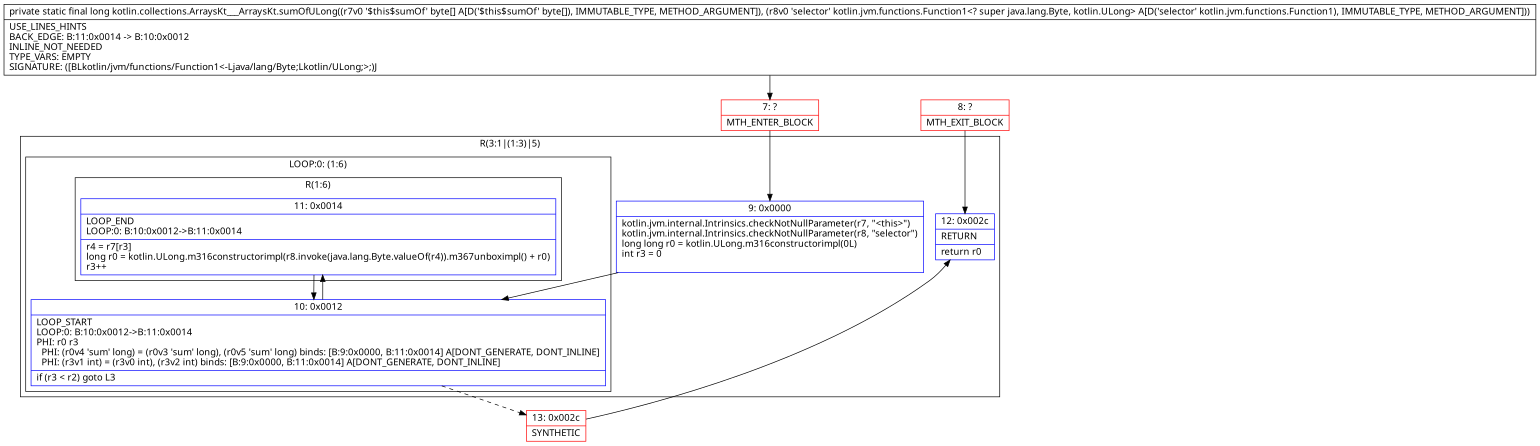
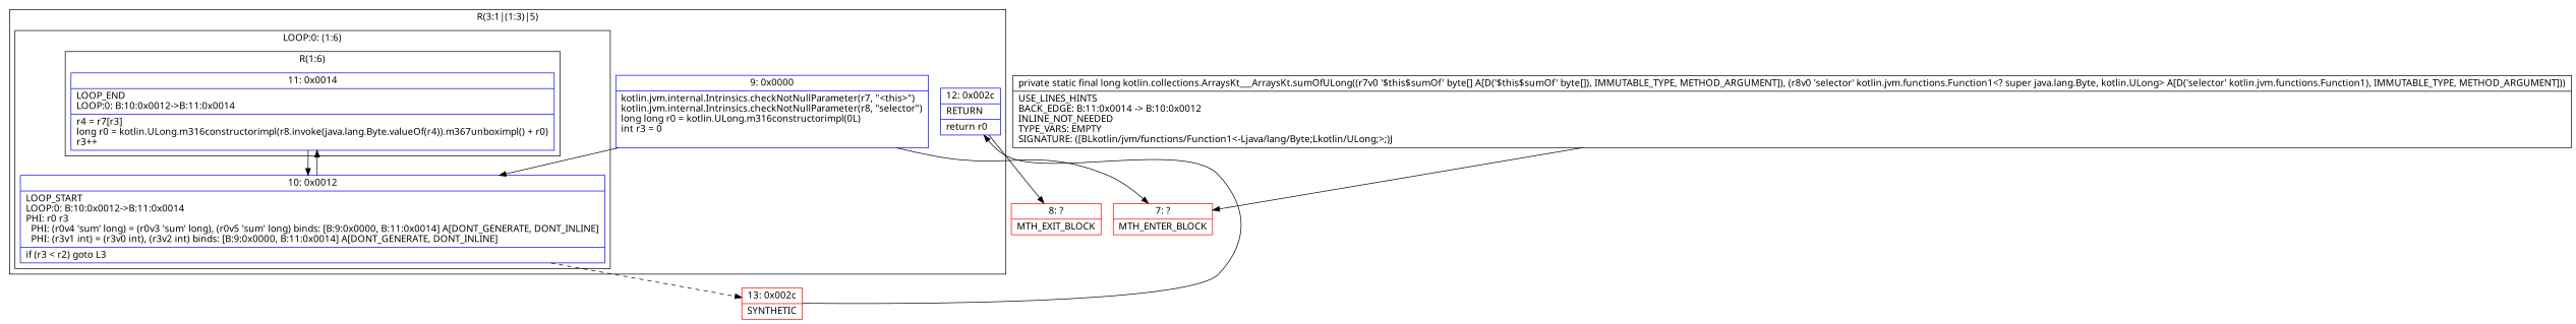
  digraph {
    fontname="Noto Sans"
    node [color=blue fontname="Noto Sans" shape=record]
    edge [fontname="Noto Sans"]
    n1 [label="{11\:\ 0x0014|LOOP_END\lLOOP:0: B:10:0x0012\-\>B:11:0x0014\l|r4 = r7[r3]\llong r0 = kotlin.ULong.m316constructorimpl(r8.invoke(java.lang.Byte.valueOf(r4)).m367unboximpl() + r0)\lr3++\l}"]
    n2 [label="{10\:\ 0x0012|LOOP_START\lLOOP:0: B:10:0x0012\-\>B:11:0x0014\lPHI: r0 r3 \l  PHI: (r0v4 'sum' long) = (r0v3 'sum' long), (r0v5 'sum' long) binds: [B:9:0x0000, B:11:0x0014] A[DONT_GENERATE, DONT_INLINE]\l  PHI: (r3v1 int) = (r3v0 int), (r3v2 int) binds: [B:9:0x0000, B:11:0x0014] A[DONT_GENERATE, DONT_INLINE]\l|if (r3 \< r2) goto L3\l}"]
    n3 [label="{9\:\ 0x0000|kotlin.jvm.internal.Intrinsics.checkNotNullParameter(r7, \"\<this\>\")\lkotlin.jvm.internal.Intrinsics.checkNotNullParameter(r8, \"selector\")\llong long r0 = kotlin.ULong.m316constructorimpl(0L)\lint r3 = 0\l\l}"]
    n4 [label="{12\:\ 0x002c|RETURN\l|return r0\l}"]
    n5 [color=red label="{13\:\ 0x002c|SYNTHETIC\l}"]
    n6 [color=red label="{8\:\ ?|MTH_EXIT_BLOCK\l}"]
    n7 [color=red label="{7\:\ ?|MTH_ENTER_BLOCK\l}"]
    n8 [label="{private static final long kotlin.collections.ArraysKt___ArraysKt.sumOfULong((r7v0 '$this$sumOf' byte[] A[D('$this$sumOf' byte[]), IMMUTABLE_TYPE, METHOD_ARGUMENT]), (r8v0 'selector' kotlin.jvm.functions.Function1\<? super java.lang.Byte, kotlin.ULong\> A[D('selector' kotlin.jvm.functions.Function1), IMMUTABLE_TYPE, METHOD_ARGUMENT]))  | USE_LINES_HINTS\lBACK_EDGE: B:11:0x0014 \-\> B:10:0x0012\lINLINE_NOT_NEEDED\lTYPE_VARS: EMPTY\lSIGNATURE: ([BLkotlin\/jvm\/functions\/Function1\<\-Ljava\/lang\/Byte;Lkotlin\/ULong;\>;)J\l}" color=""]
    subgraph cluster_1 {
      label="R(3:1|(1:3)|5)"
      n3
      n4
      subgraph cluster_2 {
        label="LOOP:0: (1:6)"
        n2
        subgraph cluster_3 {
          label="R(1:6)"
          n1
        }
      }
    }
    n1 -> n2
    n2 -> n1
    n2 -> n5 [style=dashed]
    n3 -> n2
-   n6 -> n4
+   n4 -> n6
    n5 -> n4
-   n7 -> n3
+   n3 -> n7
    n8 -> n7
  }
